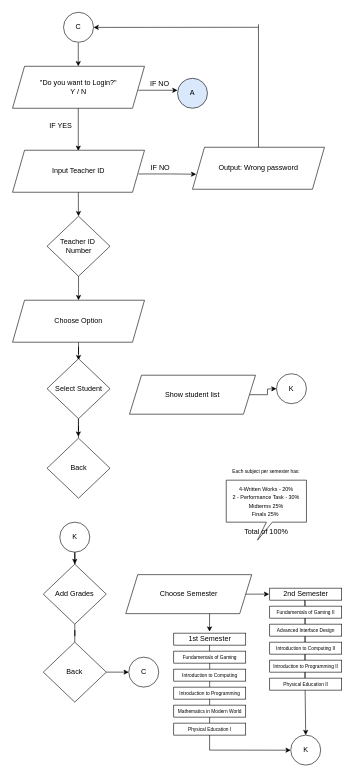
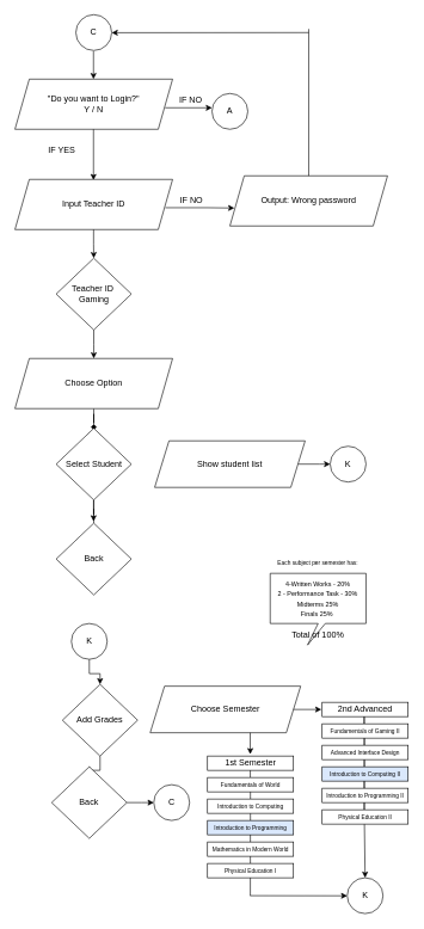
  <mxCell id="0" />
  <mxCell id="1" parent="0" />
  <mxCell id="2" value="C" style="ellipse;whiteSpace=wrap;html=1;aspect=fixed;" parent="1" vertex="1"><mxGeometry x="105" y="20" width="50" height="50" as="geometry" /></mxCell>
  <mxCell id="3" value="&quot;Do you want to Login?&quot;&lt;br&gt;Y / N" style="shape=parallelogram;perimeter=parallelogramPerimeter;whiteSpace=wrap;html=1;fixedSize=1;" parent="1" vertex="1"><mxGeometry x="20" y="110" width="220" height="70" as="geometry" /></mxCell>
  <mxCell id="4" style="edgeStyle=orthogonalEdgeStyle;rounded=0;orthogonalLoop=1;jettySize=auto;html=1;entryX=0.5;entryY=0;entryDx=0;entryDy=0;" parent="1" edge="1"><mxGeometry relative="1" as="geometry"><mxPoint x="129.58" y="110" as="targetPoint" /><mxPoint x="129.58" y="71" as="sourcePoint" /></mxGeometry></mxCell>
  <mxCell id="5" style="edgeStyle=orthogonalEdgeStyle;rounded=0;orthogonalLoop=1;jettySize=auto;html=1;" parent="1" edge="1"><mxGeometry relative="1" as="geometry"><mxPoint x="129.58" y="251" as="targetPoint" /><mxPoint x="129.58" y="180" as="sourcePoint" /></mxGeometry></mxCell>
  <mxCell id="6" value="IF NO" style="text;html=1;align=center;verticalAlign=middle;resizable=0;points=[];autosize=1;strokeColor=none;fillColor=none;" parent="1" vertex="1"><mxGeometry x="240" y="130" width="50" height="20" as="geometry" /></mxCell>
- <mxCell id="7" value="IF YES" style="text;html=1;align=center;verticalAlign=middle;resizable=0;points=[];autosize=1;strokeColor=none;fillColor=none;" parent="1" vertex="1"><mxGeometry x="75" y="200" width="50" height="20" as="geometry" /></mxCell>
+ <mxCell id="7" value="IF YES" style="text;html=1;align=center;verticalAlign=middle;resizable=0;points=[];autosize=1;strokeColor=none;fillColor=none;" parent="1" vertex="1"><mxGeometry x="60" y="200" width="50" height="20" as="geometry" /></mxCell>
  <mxCell id="8" value="" style="endArrow=classic;html=1;rounded=0;exitX=0.953;exitY=0.571;exitDx=0;exitDy=0;exitPerimeter=0;" parent="1" source="3" edge="1"><mxGeometry width="50" height="50" relative="1" as="geometry"><mxPoint x="235" y="150" as="sourcePoint" /><mxPoint x="295" y="150" as="targetPoint" /></mxGeometry></mxCell>
- <mxCell id="9" value="A" style="ellipse;whiteSpace=wrap;html=1;aspect=fixed;fillColor=#dae8fc;" parent="1" vertex="1"><mxGeometry x="295" y="130" width="50" height="50" as="geometry" /></mxCell>
+ <mxCell id="9" value="A" style="ellipse;whiteSpace=wrap;html=1;aspect=fixed;" parent="1" vertex="1"><mxGeometry x="295" y="130" width="50" height="50" as="geometry" /></mxCell>
  <mxCell id="10" value="Input Teacher ID" style="shape=parallelogram;perimeter=parallelogramPerimeter;whiteSpace=wrap;html=1;fixedSize=1;" parent="1" vertex="1"><mxGeometry x="20" y="250" width="220" height="70" as="geometry" /></mxCell>
  <mxCell id="11" style="edgeStyle=orthogonalEdgeStyle;rounded=0;orthogonalLoop=1;jettySize=auto;html=1;exitX=0.949;exitY=0.636;exitDx=0;exitDy=0;exitPerimeter=0;" parent="1" edge="1"><mxGeometry relative="1" as="geometry"><mxPoint x="230" y="289.52" as="sourcePoint" /><mxPoint x="326.22" y="290" as="targetPoint" /><Array as="points"><mxPoint x="289.22" y="290" /><mxPoint x="336.22" y="290" /></Array></mxGeometry></mxCell>
  <mxCell id="12" value="Output: Wrong password" style="shape=parallelogram;perimeter=parallelogramPerimeter;whiteSpace=wrap;html=1;fixedSize=1;" parent="1" vertex="1"><mxGeometry x="320" y="245" width="220" height="70" as="geometry" /></mxCell>
  <mxCell id="13" value="IF NO" style="text;html=1;align=center;verticalAlign=middle;resizable=0;points=[];autosize=1;strokeColor=none;fillColor=none;" parent="1" vertex="1"><mxGeometry x="241.22" y="270" width="50" height="20" as="geometry" /></mxCell>
  <mxCell id="14" style="edgeStyle=orthogonalEdgeStyle;rounded=0;orthogonalLoop=1;jettySize=auto;html=1;endArrow=none;endFill=0;" parent="1" source="12" edge="1"><mxGeometry relative="1" as="geometry"><mxPoint x="430" y="40" as="targetPoint" /><mxPoint x="435" y="250" as="sourcePoint" /><Array as="points"><mxPoint x="430" y="40" /></Array></mxGeometry></mxCell>
  <mxCell id="15" value="" style="endArrow=classic;html=1;rounded=0;entryX=1;entryY=0.5;entryDx=0;entryDy=0;" parent="1" edge="1"><mxGeometry width="50" height="50" relative="1" as="geometry"><mxPoint x="430" y="45" as="sourcePoint" /><mxPoint x="155" y="45.18" as="targetPoint" /></mxGeometry></mxCell>
  <mxCell id="16" style="edgeStyle=orthogonalEdgeStyle;rounded=0;orthogonalLoop=1;jettySize=auto;html=1;" parent="1" source="17" edge="1"><mxGeometry relative="1" as="geometry"><mxPoint x="130" y="500" as="targetPoint" /></mxGeometry></mxCell>
- <mxCell id="17" value="Teacher ID&amp;nbsp;&lt;br&gt;Number" style="rhombus;whiteSpace=wrap;html=1;" parent="1" vertex="1"><mxGeometry x="77.5" y="360" width="105" height="100" as="geometry" /></mxCell>
+ <mxCell id="17" value="Teacher ID&amp;nbsp;&lt;br&gt;Gaming" style="rhombus;whiteSpace=wrap;html=1;" parent="1" vertex="1"><mxGeometry x="77.5" y="360" width="105" height="100" as="geometry" /></mxCell>
  <mxCell id="18" style="edgeStyle=orthogonalEdgeStyle;rounded=0;orthogonalLoop=1;jettySize=auto;html=1;" parent="1" edge="1"><mxGeometry relative="1" as="geometry"><mxPoint x="130" y="360" as="targetPoint" /><mxPoint x="129.71" y="320" as="sourcePoint" /><Array as="points"><mxPoint x="130" y="340" /><mxPoint x="130" y="340" /></Array></mxGeometry></mxCell>
- <mxCell id="19" style="edgeStyle=orthogonalEdgeStyle;rounded=0;orthogonalLoop=1;jettySize=auto;html=1;entryX=0.5;entryY=0.025;entryDx=0;entryDy=0;entryPerimeter=0;" parent="1" source="20" target="23" edge="1"><mxGeometry relative="1" as="geometry"><mxPoint x="130" y="590" as="targetPoint" /></mxGeometry></mxCell>
+ <mxCell id="19" style="edgeStyle=orthogonalEdgeStyle;rounded=0;orthogonalLoop=1;jettySize=auto;html=1;entryX=0.5;entryY=0.025;entryDx=0;entryDy=0;entryPerimeter=0;endArrow=diamond;" parent="1" source="20" target="23" edge="1"><mxGeometry relative="1" as="geometry"><mxPoint x="130" y="590" as="targetPoint" /></mxGeometry></mxCell>
  <mxCell id="20" value="Choose Option" style="shape=parallelogram;perimeter=parallelogramPerimeter;whiteSpace=wrap;html=1;fixedSize=1;" parent="1" vertex="1"><mxGeometry x="20" y="500" width="220" height="70" as="geometry" /></mxCell>
  <mxCell id="21" style="edgeStyle=orthogonalEdgeStyle;rounded=0;orthogonalLoop=1;jettySize=auto;html=1;" parent="1" source="22" edge="1"><mxGeometry relative="1" as="geometry"><mxPoint x="460" y="647.5" as="targetPoint" /></mxGeometry></mxCell>
- <mxCell id="22" value="Show student list" style="shape=parallelogram;perimeter=parallelogramPerimeter;whiteSpace=wrap;html=1;fixedSize=1;" parent="1" vertex="1"><mxGeometry x="215" y="625" width="210" height="65" as="geometry" /></mxCell>
+ <mxCell id="22" value="Show student list" style="shape=parallelogram;perimeter=parallelogramPerimeter;whiteSpace=wrap;html=1;fixedSize=1;" parent="1" vertex="1"><mxGeometry x="215" y="615" width="210" height="65" as="geometry" /></mxCell>
  <mxCell id="23" value="Select Student" style="rhombus;whiteSpace=wrap;html=1;" parent="1" vertex="1"><mxGeometry x="77.5" y="597.5" width="105" height="100" as="geometry" /></mxCell>
  <mxCell id="24" style="edgeStyle=orthogonalEdgeStyle;rounded=0;orthogonalLoop=1;jettySize=auto;html=1;entryX=0.5;entryY=0;entryDx=0;entryDy=0;endArrow=none;endFill=0;" parent="1" source="25" target="31" edge="1"><mxGeometry relative="1" as="geometry" /></mxCell>
- <mxCell id="25" value="Add Grades" style="rhombus;whiteSpace=wrap;html=1;" parent="1" vertex="1"><mxGeometry x="71.25" y="940" width="105" height="100" as="geometry" /></mxCell>
+ <mxCell id="25" value="Add Grades" style="rhombus;whiteSpace=wrap;html=1;" parent="1" vertex="1"><mxGeometry x="86.25" y="955" width="105" height="100" as="geometry" /></mxCell>
  <mxCell id="26" value="Choose Semester" style="shape=parallelogram;perimeter=parallelogramPerimeter;whiteSpace=wrap;html=1;fixedSize=1;" parent="1" vertex="1"><mxGeometry x="208.75" y="957.5" width="210" height="65" as="geometry" /></mxCell>
  <mxCell id="27" value="K" style="ellipse;whiteSpace=wrap;html=1;aspect=fixed;" parent="1" vertex="1"><mxGeometry x="460" y="622.5" width="50" height="50" as="geometry" /></mxCell>
  <mxCell id="28" style="edgeStyle=orthogonalEdgeStyle;rounded=0;orthogonalLoop=1;jettySize=auto;html=1;entryX=0.5;entryY=0;entryDx=0;entryDy=0;" parent="1" source="29" target="25" edge="1"><mxGeometry relative="1" as="geometry" /></mxCell>
  <mxCell id="29" value="K" style="ellipse;whiteSpace=wrap;html=1;aspect=fixed;" parent="1" vertex="1"><mxGeometry x="98.75" y="870" width="50" height="50" as="geometry" /></mxCell>
  <mxCell id="30" style="edgeStyle=orthogonalEdgeStyle;rounded=0;orthogonalLoop=1;jettySize=auto;html=1;" parent="1" source="31" edge="1"><mxGeometry relative="1" as="geometry"><mxPoint x="213.75" y="1120" as="targetPoint" /></mxGeometry></mxCell>
  <mxCell id="31" value="Back" style="rhombus;whiteSpace=wrap;html=1;" parent="1" vertex="1"><mxGeometry x="71.25" y="1070" width="105" height="100" as="geometry" /></mxCell>
  <mxCell id="32" value="C" style="ellipse;whiteSpace=wrap;html=1;aspect=fixed;" parent="1" vertex="1"><mxGeometry x="213.75" y="1095" width="50" height="50" as="geometry" /></mxCell>
  <mxCell id="33" style="edgeStyle=orthogonalEdgeStyle;rounded=0;orthogonalLoop=1;jettySize=auto;html=1;endArrow=classic;endFill=1;entryX=0;entryY=0.5;entryDx=0;entryDy=0;" parent="1" edge="1"><mxGeometry relative="1" as="geometry"><mxPoint x="447.75" y="990" as="targetPoint" /><mxPoint x="408.75" y="990" as="sourcePoint" /></mxGeometry></mxCell>
  <mxCell id="34" value="1st Semester" style="rounded=0;whiteSpace=wrap;html=1;" parent="1" vertex="1"><mxGeometry x="288.75" y="1055" width="120" height="20" as="geometry" /></mxCell>
  <mxCell id="35" value="" style="endArrow=classic;html=1;rounded=0;" parent="1" edge="1"><mxGeometry width="50" height="50" relative="1" as="geometry"><mxPoint x="348.41" y="1022.5" as="sourcePoint" /><mxPoint x="348.41" y="1052.5" as="targetPoint" /></mxGeometry></mxCell>
  <mxCell id="36" value="" style="endArrow=none;html=1;rounded=0;" parent="1" edge="1"><mxGeometry width="50" height="50" relative="1" as="geometry"><mxPoint x="348.46" y="1075" as="sourcePoint" /><mxPoint x="348.46" y="1085" as="targetPoint" /></mxGeometry></mxCell>
- <mxCell id="37" value="&lt;font style=&quot;font-size: 8px&quot;&gt;Fundamentals of Gaming&lt;/font&gt;" style="rounded=0;whiteSpace=wrap;html=1;" parent="1" vertex="1"><mxGeometry x="288.75" y="1085" width="120" height="20" as="geometry" /></mxCell>
+ <mxCell id="37" value="&lt;font style=&quot;font-size: 8px&quot;&gt;Fundamentals of World&lt;/font&gt;" style="rounded=0;whiteSpace=wrap;html=1;" parent="1" vertex="1"><mxGeometry x="288.75" y="1085" width="120" height="20" as="geometry" /></mxCell>
  <mxCell id="38" value="" style="endArrow=none;html=1;rounded=0;" parent="1" edge="1"><mxGeometry width="50" height="50" relative="1" as="geometry"><mxPoint x="348.65" y="1105" as="sourcePoint" /><mxPoint x="348.65" y="1115" as="targetPoint" /></mxGeometry></mxCell>
  <mxCell id="39" value="" style="endArrow=none;html=1;rounded=0;" parent="1" edge="1"><mxGeometry width="50" height="50" relative="1" as="geometry"><mxPoint x="348.65" y="1135" as="sourcePoint" /><mxPoint x="348.65" y="1145" as="targetPoint" /></mxGeometry></mxCell>
  <mxCell id="40" value="&lt;font style=&quot;font-size: 8px&quot;&gt;Mathematics in Modern World&lt;/font&gt;" style="rounded=0;whiteSpace=wrap;html=1;" parent="1" vertex="1"><mxGeometry x="288.75" y="1175" width="120" height="20" as="geometry" /></mxCell>
  <mxCell id="41" value="&lt;font style=&quot;font-size: 8px&quot;&gt;Introduction to Computing&lt;/font&gt;" style="rounded=0;whiteSpace=wrap;html=1;" parent="1" vertex="1"><mxGeometry x="288.75" y="1115" width="120" height="20" as="geometry" /></mxCell>
- <mxCell id="42" value="&lt;font style=&quot;font-size: 8px&quot;&gt;Introduction to Programming&lt;/font&gt;" style="rounded=0;whiteSpace=wrap;html=1;" parent="1" vertex="1"><mxGeometry x="288.75" y="1145" width="120" height="20" as="geometry" /></mxCell>
+ <mxCell id="42" value="&lt;font style=&quot;font-size: 8px&quot;&gt;Introduction to Programming&lt;/font&gt;" style="rounded=0;whiteSpace=wrap;html=1;fillColor=#dae8fc;" parent="1" vertex="1"><mxGeometry x="288.75" y="1145" width="120" height="20" as="geometry" /></mxCell>
  <mxCell id="43" value="" style="endArrow=none;html=1;rounded=0;" parent="1" edge="1"><mxGeometry width="50" height="50" relative="1" as="geometry"><mxPoint x="348.58" y="1165" as="sourcePoint" /><mxPoint x="348.58" y="1175" as="targetPoint" /></mxGeometry></mxCell>
  <mxCell id="44" value="" style="endArrow=none;html=1;rounded=0;" parent="1" edge="1"><mxGeometry width="50" height="50" relative="1" as="geometry"><mxPoint x="348.58" y="1195" as="sourcePoint" /><mxPoint x="348.58" y="1205" as="targetPoint" /></mxGeometry></mxCell>
  <mxCell id="45" value="&lt;font style=&quot;font-size: 8px&quot;&gt;Physical Education I&lt;/font&gt;" style="rounded=0;whiteSpace=wrap;html=1;" parent="1" vertex="1"><mxGeometry x="288.75" y="1205" width="120" height="20" as="geometry" /></mxCell>
  <mxCell id="46" value="" style="endArrow=none;html=1;rounded=0;" parent="1" edge="1"><mxGeometry width="50" height="50" relative="1" as="geometry"><mxPoint x="507.46" y="1000" as="sourcePoint" /><mxPoint x="507.46" y="1010" as="targetPoint" /></mxGeometry></mxCell>
  <mxCell id="47" value="" style="endArrow=none;html=1;rounded=0;" parent="1" edge="1"><mxGeometry width="50" height="50" relative="1" as="geometry"><mxPoint x="507.65" y="1030" as="sourcePoint" /><mxPoint x="507.65" y="1040" as="targetPoint" /></mxGeometry></mxCell>
  <mxCell id="48" value="" style="endArrow=none;html=1;rounded=0;" parent="1" edge="1"><mxGeometry width="50" height="50" relative="1" as="geometry"><mxPoint x="507.65" y="1060" as="sourcePoint" /><mxPoint x="507.65" y="1070" as="targetPoint" /></mxGeometry></mxCell>
  <mxCell id="49" value="" style="endArrow=none;html=1;rounded=0;" parent="1" edge="1"><mxGeometry width="50" height="50" relative="1" as="geometry"><mxPoint x="507.58" y="1090" as="sourcePoint" /><mxPoint x="507.58" y="1100" as="targetPoint" /></mxGeometry></mxCell>
  <mxCell id="50" value="" style="endArrow=none;html=1;rounded=0;" parent="1" edge="1"><mxGeometry width="50" height="50" relative="1" as="geometry"><mxPoint x="507.58" y="1120" as="sourcePoint" /><mxPoint x="507.58" y="1130" as="targetPoint" /></mxGeometry></mxCell>
  <mxCell id="51" value="" style="endArrow=classic;html=1;rounded=0;fontSize=8;entryX=0.011;entryY=0.463;entryDx=0;entryDy=0;entryPerimeter=0;" parent="1" edge="1"><mxGeometry width="50" height="50" relative="1" as="geometry"><mxPoint x="348.2" y="1250" as="sourcePoint" /><mxPoint x="483.75" y="1250.15" as="targetPoint" /></mxGeometry></mxCell>
  <mxCell id="52" value="" style="endArrow=classic;html=1;rounded=0;fontSize=8;entryX=0.5;entryY=0;entryDx=0;entryDy=0;" parent="1" edge="1"><mxGeometry width="50" height="50" relative="1" as="geometry"><mxPoint x="507.75" y="1150" as="sourcePoint" /><mxPoint x="508.75" y="1225" as="targetPoint" /></mxGeometry></mxCell>
  <mxCell id="53" value="K" style="ellipse;whiteSpace=wrap;html=1;aspect=fixed;" parent="1" vertex="1"><mxGeometry x="483.75" y="1225" width="50" height="50" as="geometry" /></mxCell>
- <mxCell id="54" value="2nd Semester" style="rounded=0;whiteSpace=wrap;html=1;" parent="1" vertex="1"><mxGeometry x="448.75" y="980" width="120" height="20" as="geometry" /></mxCell>
+ <mxCell id="54" value="2nd Advanced" style="rounded=0;whiteSpace=wrap;html=1;" parent="1" vertex="1"><mxGeometry x="448.75" y="980" width="120" height="20" as="geometry" /></mxCell>
  <mxCell id="55" value="" style="endArrow=none;html=1;rounded=0;" parent="1" edge="1"><mxGeometry width="50" height="50" relative="1" as="geometry"><mxPoint x="507.46" y="1000" as="sourcePoint" /><mxPoint x="507.46" y="1010" as="targetPoint" /></mxGeometry></mxCell>
  <mxCell id="56" value="&lt;font style=&quot;font-size: 8px&quot;&gt;Fundamentals of Gaming II&lt;/font&gt;" style="rounded=0;whiteSpace=wrap;html=1;" parent="1" vertex="1"><mxGeometry x="448.75" y="1010" width="120" height="20" as="geometry" /></mxCell>
  <mxCell id="57" value="" style="endArrow=none;html=1;rounded=0;" parent="1" edge="1"><mxGeometry width="50" height="50" relative="1" as="geometry"><mxPoint x="507.65" y="1030" as="sourcePoint" /><mxPoint x="507.65" y="1040" as="targetPoint" /></mxGeometry></mxCell>
  <mxCell id="58" value="" style="endArrow=none;html=1;rounded=0;" parent="1" edge="1"><mxGeometry width="50" height="50" relative="1" as="geometry"><mxPoint x="507.65" y="1060" as="sourcePoint" /><mxPoint x="507.65" y="1070" as="targetPoint" /></mxGeometry></mxCell>
  <mxCell id="59" value="&lt;font style=&quot;font-size: 8px&quot;&gt;Introduction to Programming II&lt;/font&gt;" style="rounded=0;whiteSpace=wrap;html=1;" parent="1" vertex="1"><mxGeometry x="448.75" y="1100" width="120" height="20" as="geometry" /></mxCell>
  <mxCell id="60" value="&lt;font style=&quot;font-size: 8px&quot;&gt;Advanced Interface Design&lt;/font&gt;" style="rounded=0;whiteSpace=wrap;html=1;" parent="1" vertex="1"><mxGeometry x="448.75" y="1040" width="120" height="20" as="geometry" /></mxCell>
- <mxCell id="61" value="&lt;font style=&quot;font-size: 8px&quot;&gt;Introduction to Computing II&lt;/font&gt;" style="rounded=0;whiteSpace=wrap;html=1;" parent="1" vertex="1"><mxGeometry x="448.75" y="1070" width="120" height="20" as="geometry" /></mxCell>
+ <mxCell id="61" value="&lt;font style=&quot;font-size: 8px&quot;&gt;Introduction to Computing II&lt;/font&gt;" style="rounded=0;whiteSpace=wrap;html=1;fillColor=#dae8fc;" parent="1" vertex="1"><mxGeometry x="448.75" y="1070" width="120" height="20" as="geometry" /></mxCell>
  <mxCell id="62" value="" style="endArrow=none;html=1;rounded=0;" parent="1" edge="1"><mxGeometry width="50" height="50" relative="1" as="geometry"><mxPoint x="507.58" y="1090" as="sourcePoint" /><mxPoint x="507.58" y="1100" as="targetPoint" /></mxGeometry></mxCell>
  <mxCell id="63" value="" style="endArrow=none;html=1;rounded=0;" parent="1" edge="1"><mxGeometry width="50" height="50" relative="1" as="geometry"><mxPoint x="507.58" y="1120" as="sourcePoint" /><mxPoint x="507.58" y="1130" as="targetPoint" /></mxGeometry></mxCell>
  <mxCell id="64" value="&lt;font style=&quot;font-size: 8px&quot;&gt;Physical Education II&lt;/font&gt;" style="rounded=0;whiteSpace=wrap;html=1;" parent="1" vertex="1"><mxGeometry x="448.75" y="1130" width="120" height="20" as="geometry" /></mxCell>
  <mxCell id="65" value="" style="endArrow=none;html=1;rounded=0;" parent="1" edge="1"><mxGeometry width="50" height="50" relative="1" as="geometry"><mxPoint x="348.51" y="1225" as="sourcePoint" /><mxPoint x="348.51" y="1250" as="targetPoint" /></mxGeometry></mxCell>
  <mxCell id="66" value="" style="edgeStyle=orthogonalEdgeStyle;rounded=0;orthogonalLoop=1;jettySize=auto;html=1;endArrow=none;endFill=0;" parent="1" source="67" target="23" edge="1"><mxGeometry relative="1" as="geometry" /></mxCell>
  <mxCell id="67" value="Back" style="rhombus;whiteSpace=wrap;html=1;" parent="1" vertex="1"><mxGeometry x="77.5" y="730" width="105" height="100" as="geometry" /></mxCell>
  <mxCell id="68" style="edgeStyle=orthogonalEdgeStyle;rounded=0;orthogonalLoop=1;jettySize=auto;html=1;entryX=0.5;entryY=0.025;entryDx=0;entryDy=0;entryPerimeter=0;" parent="1" edge="1"><mxGeometry relative="1" as="geometry"><mxPoint x="129.71" y="727.5" as="targetPoint" /><mxPoint x="129.739" y="697.5" as="sourcePoint" /></mxGeometry></mxCell>
  <mxCell id="69" value="&lt;font&gt;&lt;font&gt;&lt;span style=&quot;font-size: 8px&quot;&gt;Each subject per semester has:&lt;/span&gt;&lt;br&gt;&lt;br&gt;&lt;font style=&quot;font-size: 9px&quot;&gt;4-Written Works - 20%&lt;br&gt;2 - Performance Task - 30%&lt;br&gt;Midterms 25%&lt;br&gt;Finals 25%&amp;nbsp;&lt;br&gt;&lt;/font&gt;&lt;br&gt;&lt;/font&gt;Total of 100%&lt;br&gt;&lt;/font&gt;" style="shape=callout;whiteSpace=wrap;html=1;perimeter=calloutPerimeter;position2=0.39;base=10;" parent="1" vertex="1"><mxGeometry x="376.25" y="800" width="133.75" height="100" as="geometry" /></mxCell>
